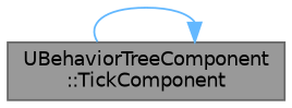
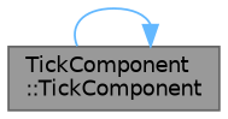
  digraph {
    rankdir=RL
-   n1 [color=gray40 fillcolor=grey60 fontcolor=black fontname=Helvetica fontsize=10 height=0.2 label="UBehaviorTreeComponent\l::TickComponent" shape=box style=filled width=0.4]
+   n1 [color=gray40 fillcolor=grey60 fontcolor=black fontname=Helvetica fontsize=10 height=0.2 label="TickComponent\l::TickComponent" shape=box style=filled width=0.4]
    n1 -> n1 [color=steelblue1 dir=back fontname=Helvetica fontsize=10 labelfontname=Helvetica labelfontsize=10 style=solid]
  }
